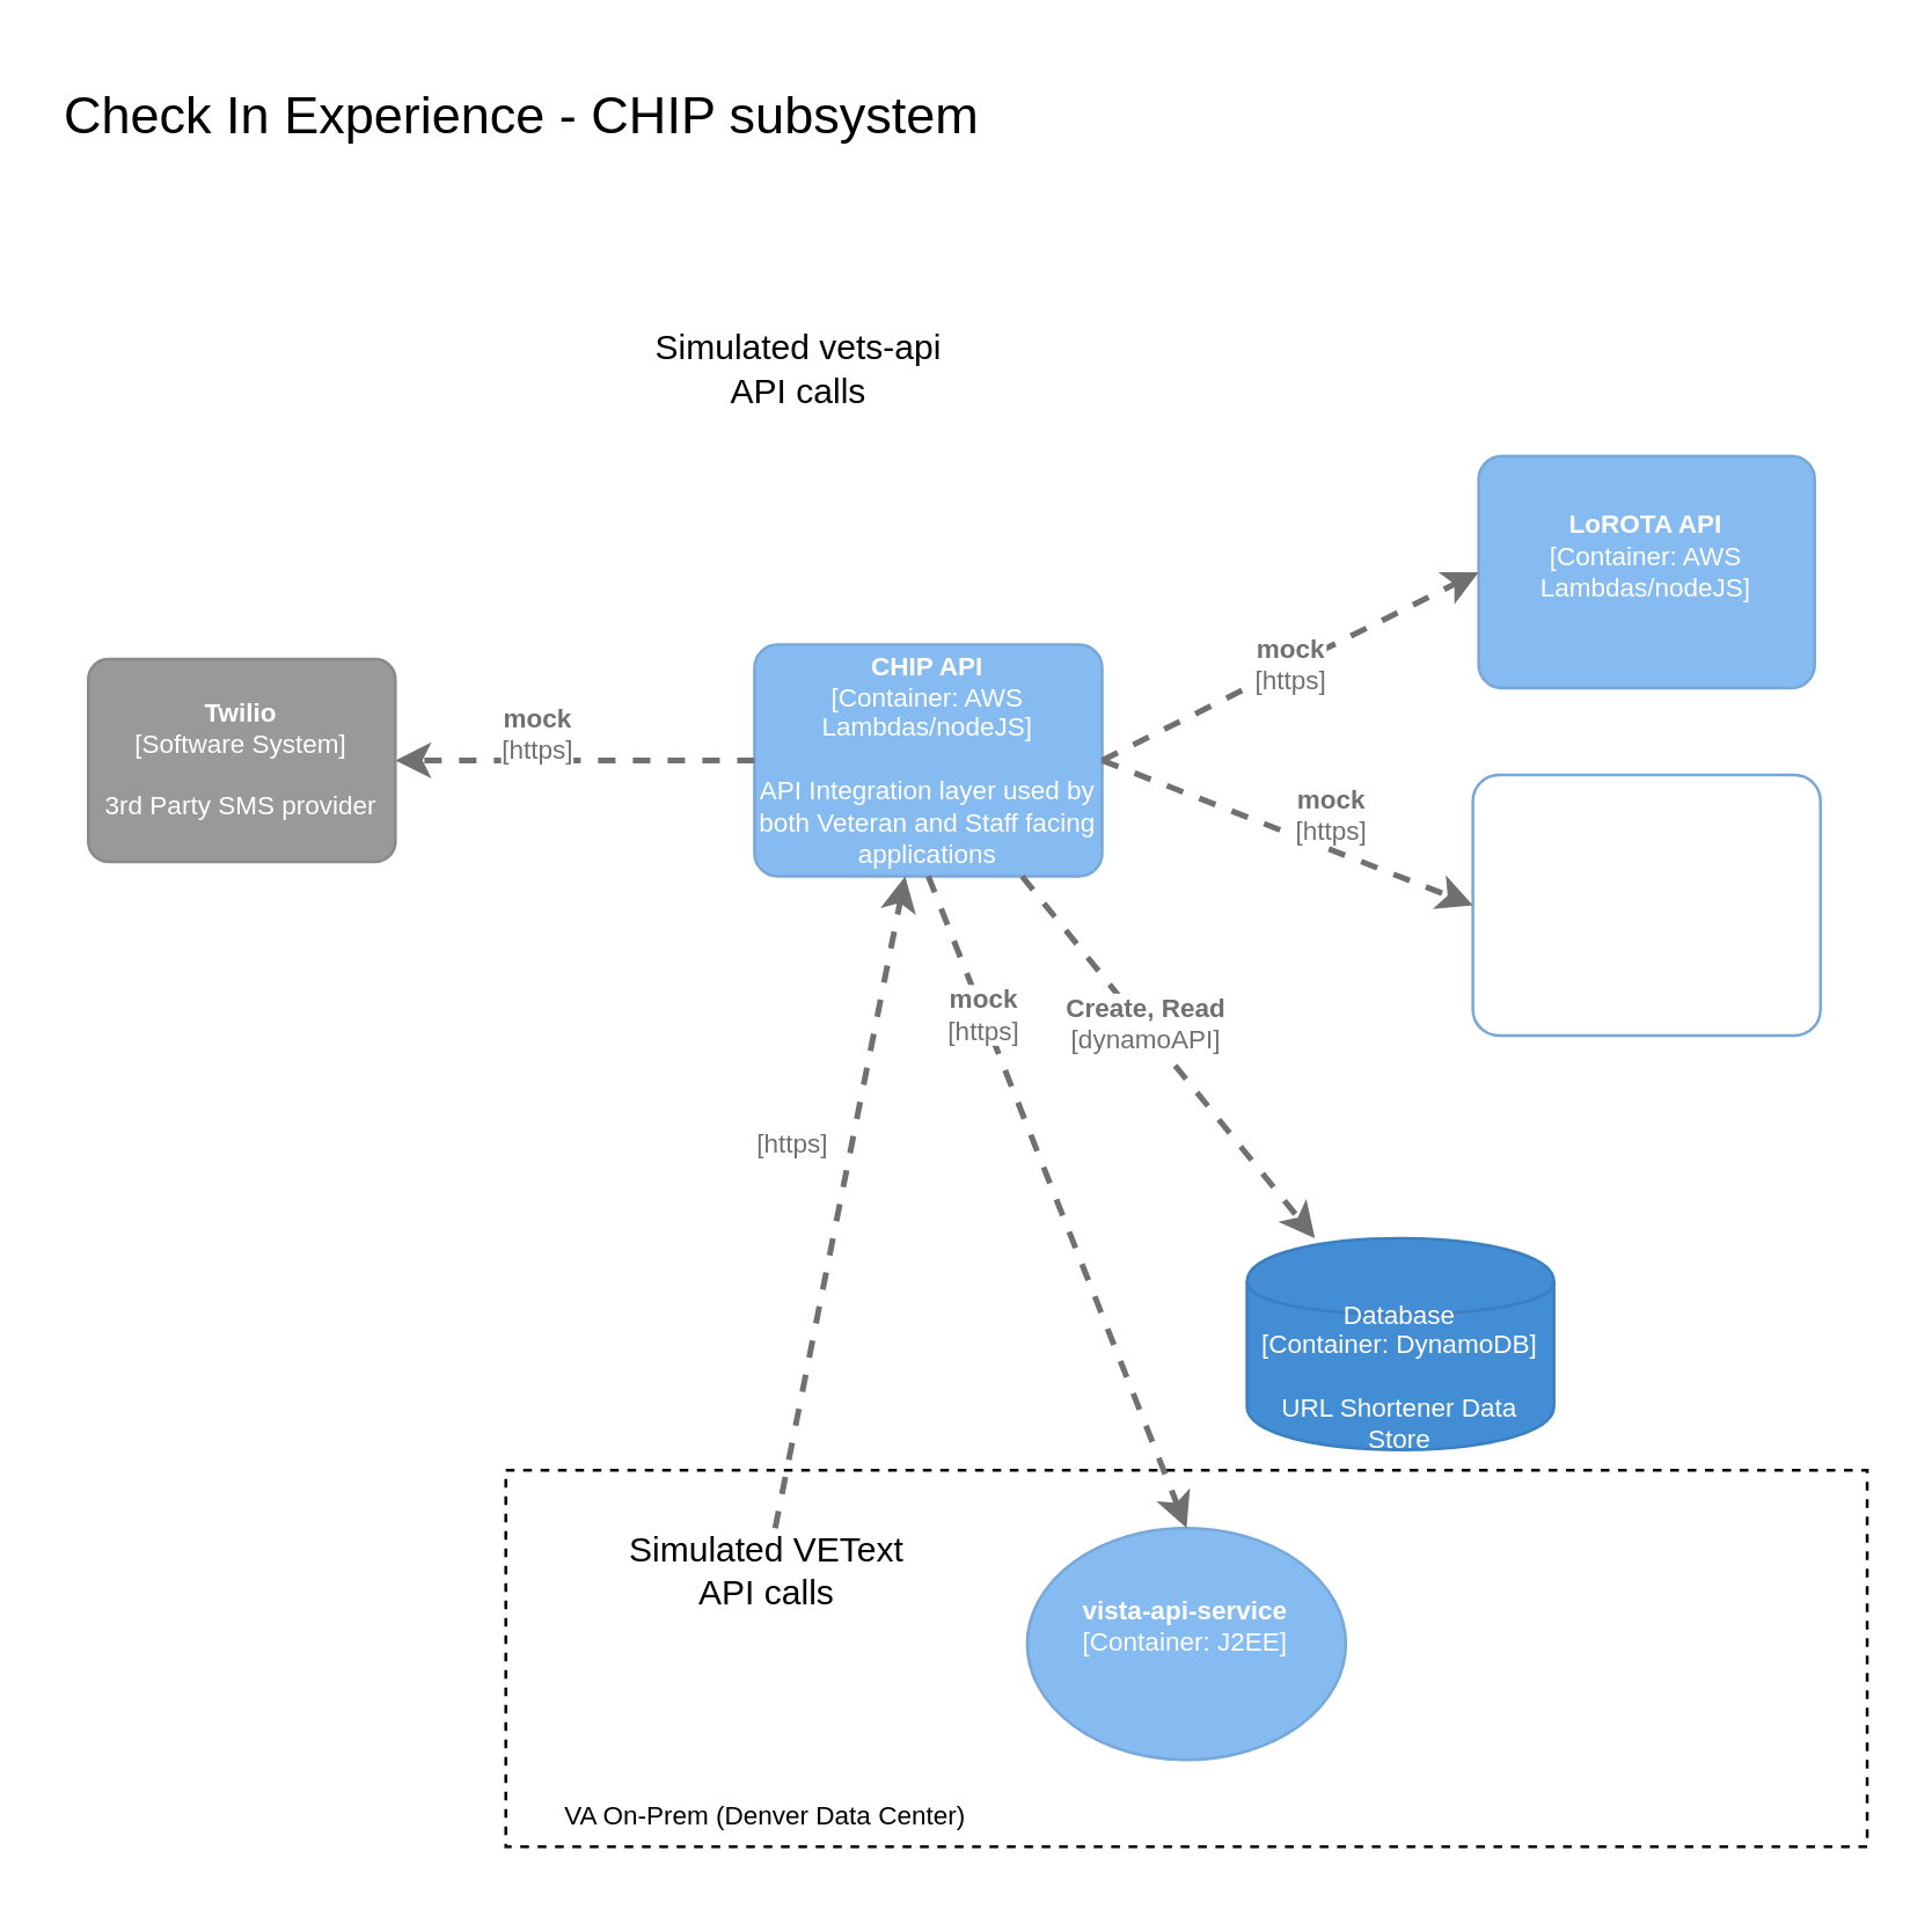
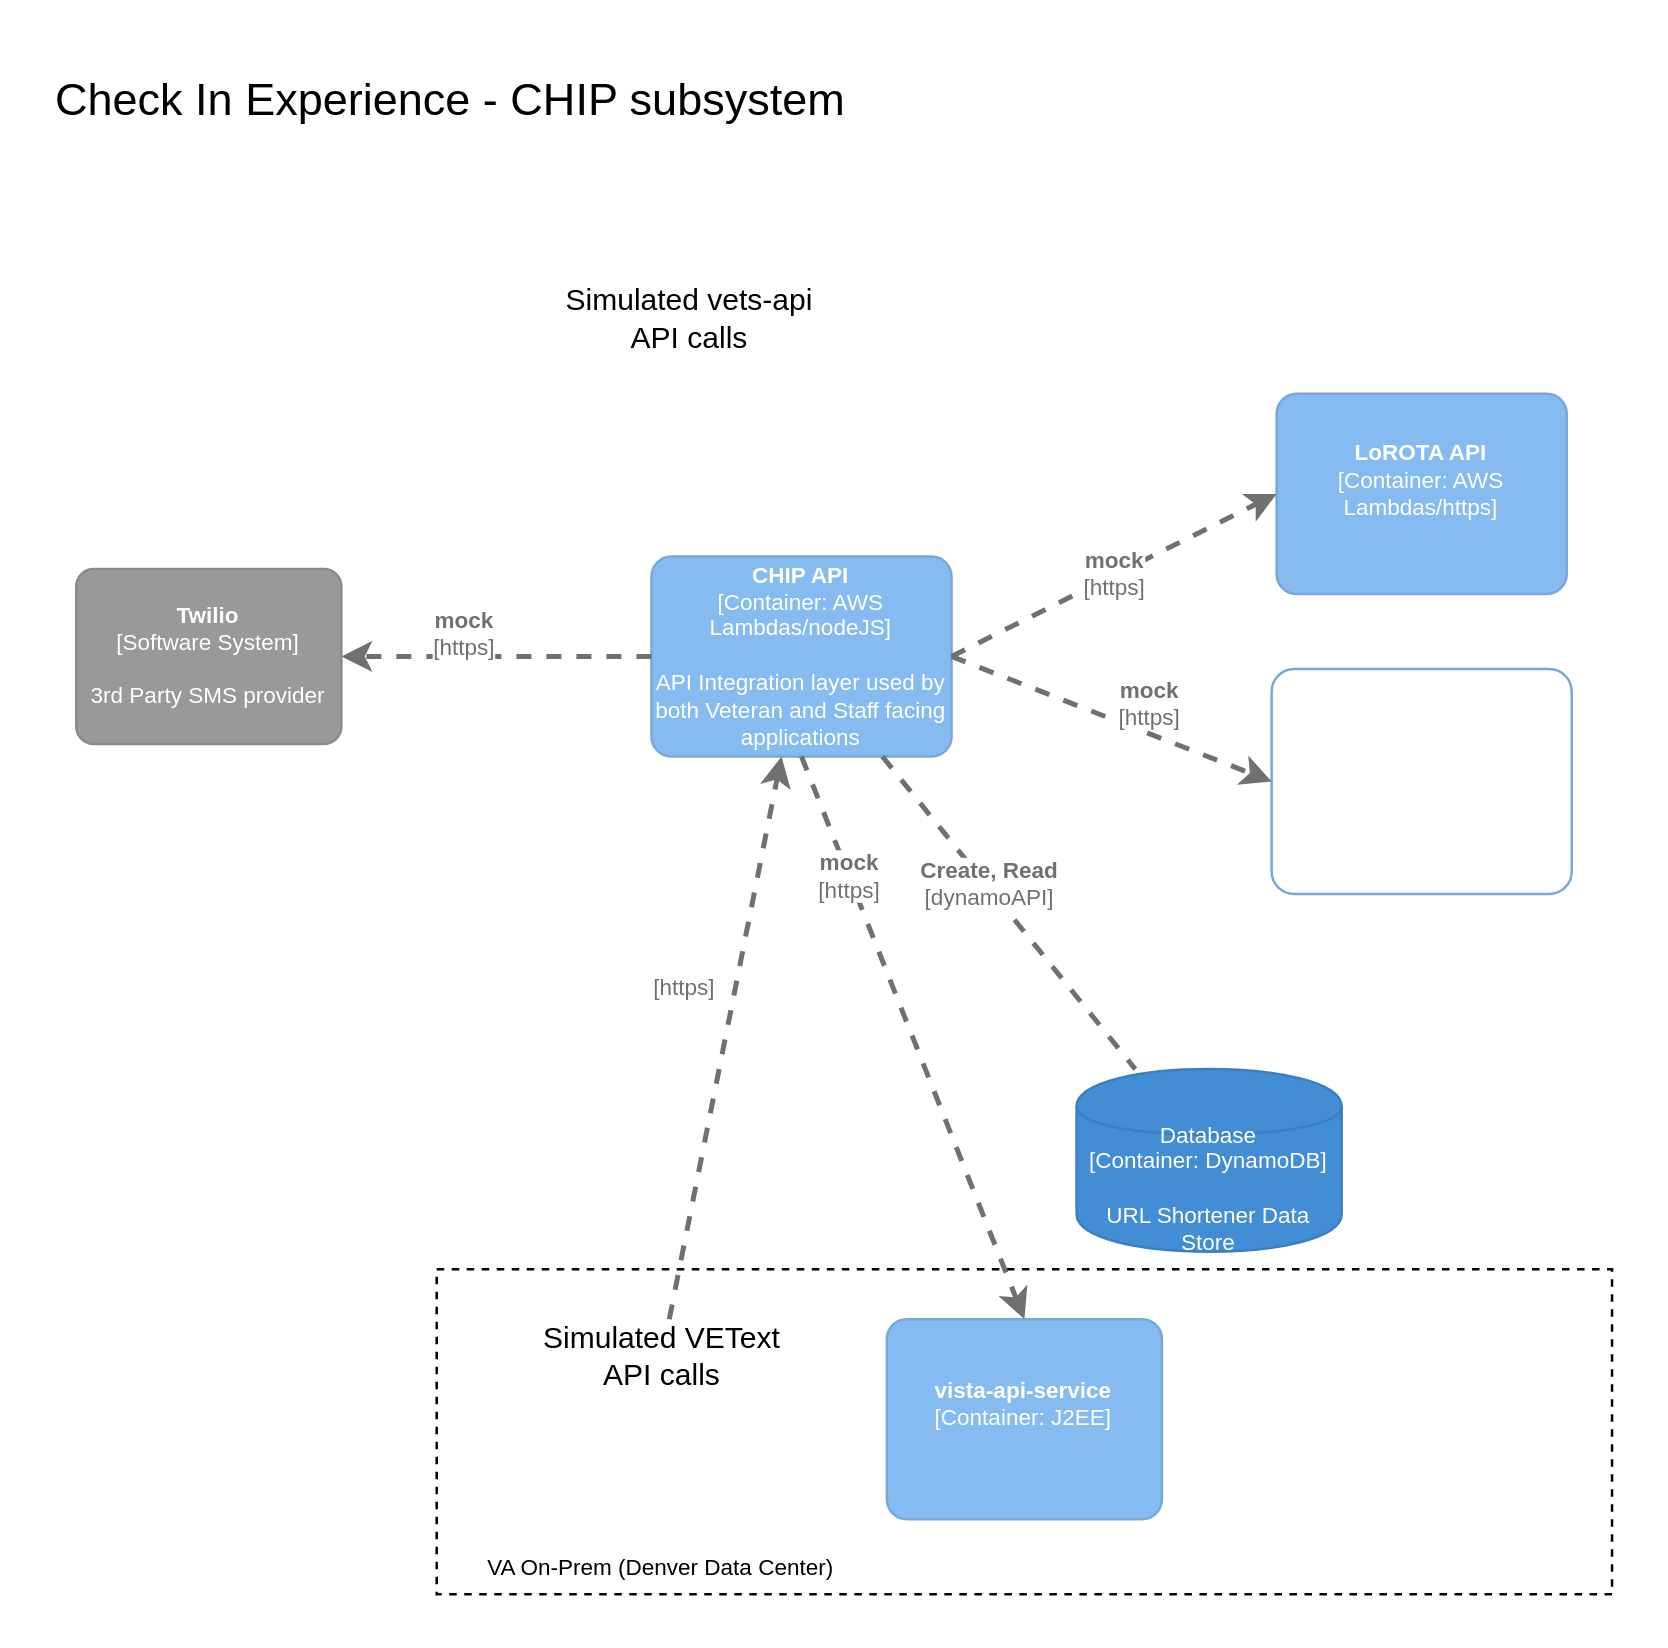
  <mxCell id="0" />
  <mxCell id="1" parent="0" />
  <mxCell id="2" value="" style="rounded=0;whiteSpace=wrap;html=1;dashed=1;fontSize=9;" parent="1" vertex="1"><mxGeometry x="174.13" y="507" width="470" height="130" as="geometry" /></mxCell>
  <mxCell id="3" value="&lt;font style=&quot;font-size: 18px&quot;&gt;Check In Experience - CHIP subsystem&lt;/font&gt;" style="text;html=1;strokeColor=none;fillColor=none;align=left;verticalAlign=middle;whiteSpace=wrap;rounded=0;dashed=1;" parent="1" vertex="1"><mxGeometry x="20" y="20" width="540" height="40" as="geometry" /></mxCell>
  <mxCell id="4" value="&lt;b style=&quot;font-size: 9px;&quot;&gt;CHIP API&lt;/b&gt;&lt;div style=&quot;font-size: 9px;&quot;&gt;[Container: AWS Lambdas/nodeJS]&lt;/div&gt;&lt;br style=&quot;font-size: 9px;&quot;&gt;&lt;div style=&quot;font-size: 9px;&quot;&gt;API Integration layer used by both Veteran and Staff facing applications&lt;/div&gt;" style="rounded=1;whiteSpace=wrap;html=1;labelBackgroundColor=none;fillColor=#85BBF0;fontColor=#ffffff;align=center;arcSize=10;strokeColor=#78A8D8;metaEdit=1;metaData={&quot;c4Type&quot;:{&quot;editable&quot;:false}};points=[[0.25,0,0],[0.5,0,0],[0.75,0,0],[1,0.25,0],[1,0.5,0],[1,0.75,0],[0.75,1,0],[0.5,1,0],[0.25,1,0],[0,0.75,0],[0,0.5,0],[0,0.25,0]];fontSize=9;" parent="1" vertex="1"><mxGeometry x="260" y="222" width="120" height="80" as="geometry" /></mxCell>
- <mxCell id="5" value="&lt;b style=&quot;font-size: 9px;&quot;&gt;LoROTA API&lt;/b&gt;&lt;div style=&quot;font-size: 9px;&quot;&gt;[Container: AWS Lambdas/nodeJS]&lt;/div&gt;&lt;br style=&quot;font-size: 9px;&quot;&gt;&lt;div style=&quot;font-size: 9px;&quot;&gt;&lt;/div&gt;" style="rounded=1;whiteSpace=wrap;html=1;labelBackgroundColor=none;fillColor=#85BBF0;fontColor=#ffffff;align=center;arcSize=10;strokeColor=#78A8D8;metaEdit=1;metaData={&quot;c4Type&quot;:{&quot;editable&quot;:false}};points=[[0.25,0,0],[0.5,0,0],[0.75,0,0],[1,0.25,0],[1,0.5,0],[1,0.75,0],[0.75,1,0],[0.5,1,0],[0.25,1,0],[0,0.75,0],[0,0.5,0],[0,0.25,0]];fontSize=9;" parent="1" vertex="1"><mxGeometry x="510" y="157" width="116" height="80" as="geometry" /></mxCell>
+ <mxCell id="5" value="&lt;b style=&quot;font-size: 9px;&quot;&gt;LoROTA API&lt;/b&gt;&lt;div style=&quot;font-size: 9px;&quot;&gt;[Container: AWS Lambdas/https]&lt;/div&gt;&lt;br style=&quot;font-size: 9px;&quot;&gt;&lt;div style=&quot;font-size: 9px;&quot;&gt;&lt;/div&gt;" style="rounded=1;whiteSpace=wrap;html=1;labelBackgroundColor=none;fillColor=#85BBF0;fontColor=#ffffff;align=center;arcSize=10;strokeColor=#78A8D8;metaEdit=1;metaData={&quot;c4Type&quot;:{&quot;editable&quot;:false}};points=[[0.25,0,0],[0.5,0,0],[0.75,0,0],[1,0.25,0],[1,0.5,0],[1,0.75,0],[0.75,1,0],[0.5,1,0],[0.25,1,0],[0,0.75,0],[0,0.5,0],[0,0.25,0]];fontSize=9;" parent="1" vertex="1"><mxGeometry x="510" y="157" width="116" height="80" as="geometry" /></mxCell>
  <mxCell id="6" value="&lt;div style=&quot;text-align: left; font-size: 9px;&quot;&gt;&lt;div style=&quot;text-align: center; font-size: 9px;&quot;&gt;&lt;b style=&quot;font-size: 9px;&quot;&gt;mock&lt;/b&gt;&lt;/div&gt;&lt;div style=&quot;text-align: center; font-size: 9px;&quot;&gt;[https]&lt;/div&gt;&lt;/div&gt;" style="edgeStyle=none;rounded=0;html=1;jettySize=auto;orthogonalLoop=1;strokeColor=#707070;strokeWidth=2;fontColor=#707070;jumpStyle=none;dashed=1;metaEdit=1;metaData={&quot;c4Type&quot;:{&quot;editable&quot;:false}};exitX=1;exitY=0.5;exitDx=0;exitDy=0;exitPerimeter=0;fontSize=9;entryX=0;entryY=0.5;entryDx=0;entryDy=0;entryPerimeter=0;" parent="1" source="4" target="5" edge="1"><mxGeometry width="160" relative="1" as="geometry"><mxPoint x="651" y="234" as="sourcePoint" /><mxPoint x="642" y="167" as="targetPoint" /></mxGeometry></mxCell>
  <mxCell id="7" value="VA On-Prem (Denver Data Center)" style="text;html=1;strokeColor=none;fillColor=none;align=center;verticalAlign=middle;whiteSpace=wrap;rounded=0;dashed=1;fontSize=9;" parent="1" vertex="1"><mxGeometry x="174.13" y="617" width="180" height="20" as="geometry" /></mxCell>
  <mxCell id="8" value="&lt;div style=&quot;text-align: left; font-size: 9px;&quot;&gt;&lt;div style=&quot;text-align: center; font-size: 9px;&quot;&gt;&lt;b style=&quot;font-size: 9px;&quot;&gt;mock&lt;/b&gt;&lt;/div&gt;&lt;div style=&quot;text-align: center; font-size: 9px;&quot;&gt;[https]&lt;/div&gt;&lt;/div&gt;" style="edgeStyle=none;rounded=0;html=1;jettySize=auto;orthogonalLoop=1;strokeColor=#707070;strokeWidth=2;fontColor=#707070;jumpStyle=none;dashed=1;metaEdit=1;metaData={&quot;c4Type&quot;:{&quot;editable&quot;:false}};exitX=0;exitY=0.5;exitDx=0;exitDy=0;exitPerimeter=0;fontSize=9;entryX=1;entryY=0.5;entryDx=0;entryDy=0;entryPerimeter=0;" parent="1" source="4" target="11" edge="1"><mxGeometry x="0.213" y="-9" width="160" relative="1" as="geometry"><mxPoint x="364" y="374" as="sourcePoint" /><mxPoint x="108" y="247" as="targetPoint" /><mxPoint as="offset" /></mxGeometry></mxCell>
- <mxCell id="9" value="&lt;b style=&quot;font-size: 9px;&quot;&gt;vista-api-service&lt;/b&gt;&lt;div style=&quot;font-size: 9px;&quot;&gt;[Container: J2EE]&lt;/div&gt;&lt;br style=&quot;font-size: 9px;&quot;&gt;&lt;div style=&quot;font-size: 9px;&quot;&gt;&lt;/div&gt;" style="ellipse;whiteSpace=wrap;html=1;labelBackgroundColor=none;fillColor=#85BBF0;fontColor=#ffffff;align=center;arcSize=10;strokeColor=#78A8D8;metaEdit=1;metaData={&quot;c4Type&quot;:{&quot;editable&quot;:false}};points=[[0.25,0,0],[0.5,0,0],[0.75,0,0],[1,0.25,0],[1,0.5,0],[1,0.75,0],[0.75,1,0],[0.5,1,0],[0.25,1,0],[0,0.75,0],[0,0.5,0],[0,0.25,0]];fontSize=9;" parent="1" vertex="1"><mxGeometry x="354.13" y="527" width="110" height="80" as="geometry" /></mxCell>
+ <mxCell id="9" value="&lt;b style=&quot;font-size: 9px;&quot;&gt;vista-api-service&lt;/b&gt;&lt;div style=&quot;font-size: 9px;&quot;&gt;[Container: J2EE]&lt;/div&gt;&lt;br style=&quot;font-size: 9px;&quot;&gt;&lt;div style=&quot;font-size: 9px;&quot;&gt;&lt;/div&gt;" style="rounded=1;whiteSpace=wrap;html=1;labelBackgroundColor=none;fillColor=#85BBF0;fontColor=#ffffff;align=center;arcSize=10;strokeColor=#78A8D8;metaEdit=1;metaData={&quot;c4Type&quot;:{&quot;editable&quot;:false}};points=[[0.25,0,0],[0.5,0,0],[0.75,0,0],[1,0.25,0],[1,0.5,0],[1,0.75,0],[0.75,1,0],[0.5,1,0],[0.25,1,0],[0,0.75,0],[0,0.5,0],[0,0.25,0]];fontSize=9;" parent="1" vertex="1"><mxGeometry x="354.13" y="527" width="110" height="80" as="geometry" /></mxCell>
  <mxCell id="10" value="&lt;div style=&quot;text-align: left; font-size: 9px;&quot;&gt;&lt;div style=&quot;text-align: center; font-size: 9px;&quot;&gt;&lt;b style=&quot;font-size: 9px;&quot;&gt;mock&lt;/b&gt;&lt;/div&gt;&lt;div style=&quot;text-align: center; font-size: 9px;&quot;&gt;[https]&lt;/div&gt;&lt;/div&gt;" style="edgeStyle=none;rounded=0;html=1;jettySize=auto;orthogonalLoop=1;strokeColor=#707070;strokeWidth=2;fontColor=#707070;jumpStyle=none;dashed=1;metaEdit=1;metaData={&quot;c4Type&quot;:{&quot;editable&quot;:false}};exitX=0.5;exitY=1;exitDx=0;exitDy=0;exitPerimeter=0;entryX=0.5;entryY=0;entryDx=0;entryDy=0;entryPerimeter=0;fontSize=9;" parent="1" source="4" target="9" edge="1"><mxGeometry x="-0.568" width="160" relative="1" as="geometry"><mxPoint x="354" y="404" as="sourcePoint" /><mxPoint x="514" y="404" as="targetPoint" /><mxPoint as="offset" /></mxGeometry></mxCell>
  <mxCell id="11" value="&lt;b style=&quot;font-size: 9px;&quot;&gt;Twilio&lt;/b&gt;&lt;div style=&quot;font-size: 9px;&quot;&gt;[Software System]&lt;/div&gt;&lt;br style=&quot;font-size: 9px;&quot;&gt;&lt;div style=&quot;font-size: 9px;&quot;&gt;3rd Party SMS provider&lt;/div&gt;" style="rounded=1;whiteSpace=wrap;html=1;labelBackgroundColor=none;fillColor=#999999;fontColor=#ffffff;align=center;arcSize=10;strokeColor=#8A8A8A;metaEdit=1;metaData={&quot;c4Type&quot;:{&quot;editable&quot;:false}};points=[[0.25,0,0],[0.5,0,0],[0.75,0,0],[1,0.25,0],[1,0.5,0],[1,0.75,0],[0.75,1,0],[0.5,1,0],[0.25,1,0],[0,0.75,0],[0,0.5,0],[0,0.25,0]];fontSize=9;" parent="1" vertex="1"><mxGeometry x="30" y="227" width="106" height="70" as="geometry" /></mxCell>
  <mxCell id="12" value="&lt;div style=&quot;text-align: left; font-size: 9px;&quot;&gt;&lt;div style=&quot;text-align: center; font-size: 9px;&quot;&gt;&lt;b style=&quot;font-size: 9px;&quot;&gt;&lt;/b&gt;&lt;/div&gt;&lt;div style=&quot;text-align: center; font-size: 9px;&quot;&gt;[https]&lt;/div&gt;&lt;/div&gt;" style="edgeStyle=none;rounded=0;html=1;jettySize=auto;orthogonalLoop=1;strokeColor=#707070;strokeWidth=2;fontColor=#707070;jumpStyle=none;dashed=1;metaEdit=1;metaData={&quot;c4Type&quot;:{&quot;editable&quot;:false}};fontSize=9;" parent="1" source="18" target="4" edge="1"><mxGeometry x="0.146" y="20" width="160" relative="1" as="geometry"><mxPoint x="318.5" y="527" as="sourcePoint" /><mxPoint x="554" y="474" as="targetPoint" /><mxPoint as="offset" /></mxGeometry></mxCell>
  <mxCell id="13" value="Database&lt;div style=&quot;font-size: 9px;&quot;&gt;[Container:&amp;nbsp;DynamoDB]&lt;/div&gt;&lt;br style=&quot;font-size: 9px;&quot;&gt;&lt;div style=&quot;font-size: 9px;&quot;&gt;URL Shortener Data Store&lt;/div&gt;" style="shape=cylinder;whiteSpace=wrap;html=1;boundedLbl=1;rounded=0;labelBackgroundColor=none;fillColor=#438DD5;fontSize=9;fontColor=#ffffff;align=center;strokeColor=#3C7FC0;metaEdit=1;points=[[0.5,0,0],[1,0.25,0],[1,0.5,0],[1,0.75,0],[0.5,1,0],[0,0.75,0],[0,0.5,0],[0,0.25,0]];metaData={&quot;c4Type&quot;:{&quot;editable&quot;:false}};" parent="1" vertex="1"><mxGeometry x="430" y="427" width="106" height="73" as="geometry" /></mxCell>
- <mxCell id="14" value="&lt;div style=&quot;text-align: left; font-size: 9px;&quot;&gt;&lt;div style=&quot;text-align: center; font-size: 9px;&quot;&gt;&lt;b style=&quot;font-size: 9px;&quot;&gt;Create, Read&lt;/b&gt;&lt;/div&gt;&lt;div style=&quot;text-align: center; font-size: 9px;&quot;&gt;[dynamoAPI]&lt;/div&gt;&lt;/div&gt;" style="edgeStyle=none;rounded=0;html=1;jettySize=auto;orthogonalLoop=1;strokeColor=#707070;strokeWidth=2;fontColor=#707070;jumpStyle=none;dashed=1;metaEdit=1;metaData={&quot;c4Type&quot;:{&quot;editable&quot;:false}};fontSize=9;" parent="1" source="4" target="13" edge="1"><mxGeometry x="-0.176" y="1" width="160" relative="1" as="geometry"><mxPoint x="592" y="267" as="sourcePoint" /><mxPoint x="601.449" y="334" as="targetPoint" /><mxPoint as="offset" /></mxGeometry></mxCell>
+ <mxCell id="14" value="&lt;div style=&quot;text-align: left; font-size: 9px;&quot;&gt;&lt;div style=&quot;text-align: center; font-size: 9px;&quot;&gt;&lt;b style=&quot;font-size: 9px;&quot;&gt;Create, Read&lt;/b&gt;&lt;/div&gt;&lt;div style=&quot;text-align: center; font-size: 9px;&quot;&gt;[dynamoAPI]&lt;/div&gt;&lt;/div&gt;" style="edgeStyle=none;rounded=0;html=1;jettySize=auto;orthogonalLoop=1;strokeColor=#707070;strokeWidth=2;fontColor=#707070;jumpStyle=none;dashed=1;metaEdit=1;metaData={&quot;c4Type&quot;:{&quot;editable&quot;:false}};fontSize=9;endArrow=none;" parent="1" source="4" target="13" edge="1"><mxGeometry x="-0.176" y="1" width="160" relative="1" as="geometry"><mxPoint x="592" y="267" as="sourcePoint" /><mxPoint x="601.449" y="334" as="targetPoint" /><mxPoint as="offset" /></mxGeometry></mxCell>
  <mxCell id="15" value="&lt;b style=&quot;font-size: 9px;&quot;&gt;Clinician Workflow&lt;/b&gt;&lt;div style=&quot;font-size: 9px;&quot;&gt;[Container: Ruby / Rails / Postgres]&lt;/div&gt;&lt;br style=&quot;font-size: 9px;&quot;&gt;&lt;div style=&quot;font-size: 9px;&quot;&gt;&lt;/div&gt;" style="rounded=1;whiteSpace=wrap;html=1;labelBackgroundColor=none;fillColor=#ffffff;fontColor=#ffffff;align=center;arcSize=10;strokeColor=#78A8D8;metaEdit=1;metaData={&quot;c4Type&quot;:{&quot;editable&quot;:false}};points=[[0.25,0,0],[0.5,0,0],[0.75,0,0],[1,0.25,0],[1,0.5,0],[1,0.75,0],[0.75,1,0],[0.5,1,0],[0.25,1,0],[0,0.75,0],[0,0.5,0],[0,0.25,0]];fontSize=9;" parent="1" vertex="1"><mxGeometry x="508" y="267" width="120" height="90" as="geometry" /></mxCell>
  <mxCell id="16" value="&lt;div style=&quot;text-align: left; font-size: 9px;&quot;&gt;&lt;div style=&quot;text-align: center; font-size: 9px;&quot;&gt;&lt;b style=&quot;font-size: 9px;&quot;&gt;mock&lt;/b&gt;&lt;/div&gt;&lt;div style=&quot;text-align: center; font-size: 9px;&quot;&gt;[https]&lt;/div&gt;&lt;/div&gt;" style="edgeStyle=none;rounded=0;html=1;jettySize=auto;orthogonalLoop=1;strokeColor=#707070;strokeWidth=2;fontColor=#707070;jumpStyle=none;dashed=1;metaEdit=1;metaData={&quot;c4Type&quot;:{&quot;editable&quot;:false}};entryX=0;entryY=0.5;entryDx=0;entryDy=0;entryPerimeter=0;exitX=1;exitY=0.5;exitDx=0;exitDy=0;exitPerimeter=0;fontSize=9;startArrow=none;startFill=0;" parent="1" source="4" target="15" edge="1"><mxGeometry x="0.179" y="11" width="160" relative="1" as="geometry"><mxPoint x="376.38" y="543" as="sourcePoint" /><mxPoint x="450" y="337" as="targetPoint" /><mxPoint as="offset" /></mxGeometry></mxCell>
  <mxCell id="17" value="Simulated vets-api&lt;br&gt;API calls" style="text;html=1;align=center;verticalAlign=middle;resizable=0;points=[];autosize=1;strokeColor=none;fillColor=none;" vertex="1" parent="1"><mxGeometry x="220" y="112" width="110" height="30" as="geometry" /></mxCell>
  <mxCell id="18" value="Simulated VEText&lt;br&gt;API calls" style="text;html=1;align=center;verticalAlign=middle;resizable=0;points=[];autosize=1;strokeColor=none;fillColor=none;" vertex="1" parent="1"><mxGeometry x="209.13" y="527" width="110" height="30" as="geometry" /></mxCell>
